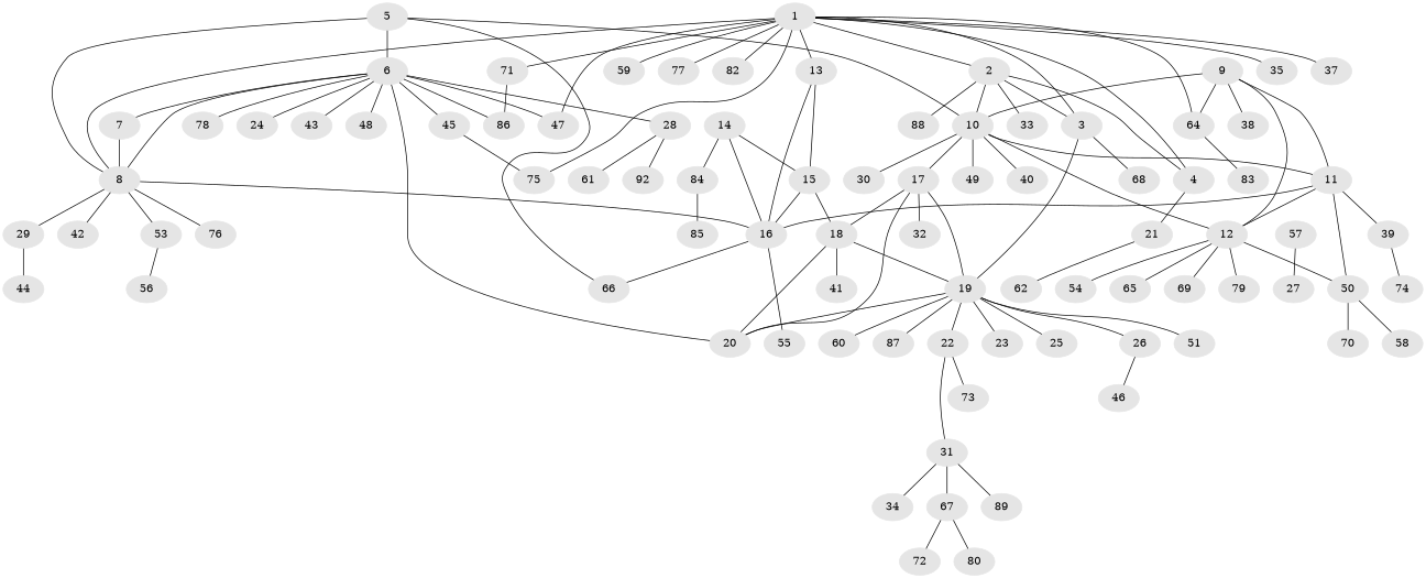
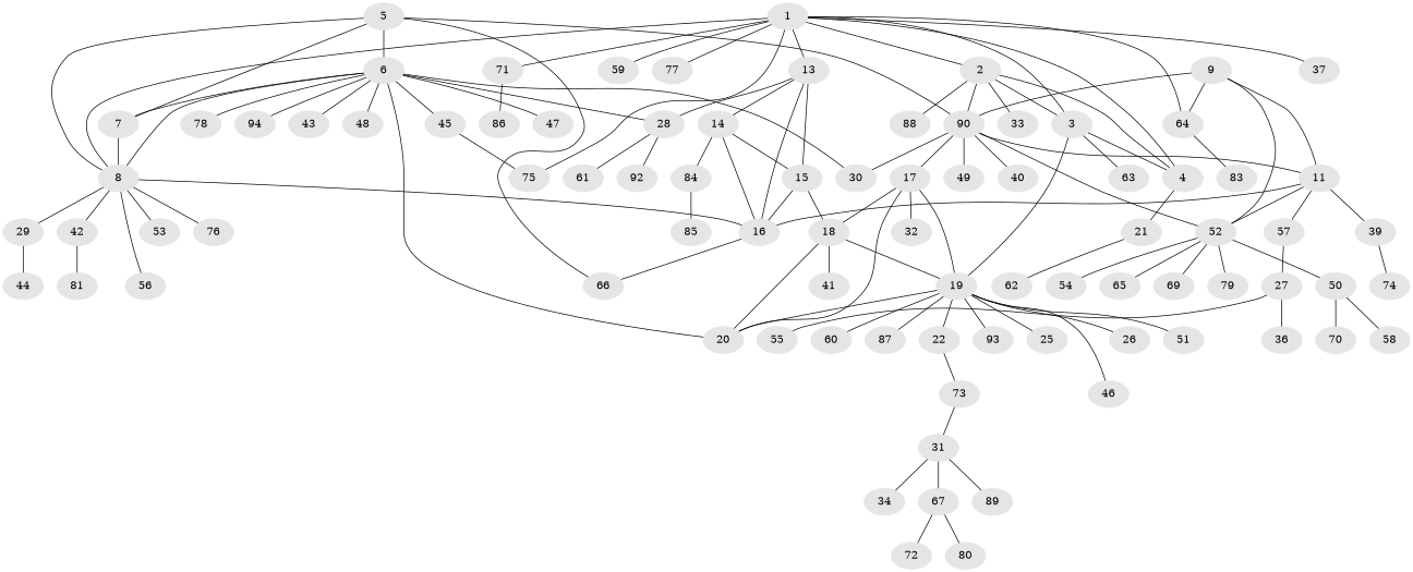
  graph {
    node [color=gray90 style=filled]
    1
    2
    3
    4
    8
    13
-   35
    37
    47
    59
    64
    71
    75
    77
-   82
-   10
+   10 [label=90]
    33
    88
    19
-   63 [label=68]
+   63
    21
    16
    29
    42
    53
    56
    76
    28
    14
    15
    83
    86
    30
    11
-   12
+   12 [label=52]
    17
    40
    49
    20
    22
-   23
+   23 [label=93]
    25
    26
    46
    51
    60
    87
    62
    5
    6
    7
    66
-   24
+   24 [label=94]
    43
    45
    48
    78
    n58 [label=92]
    61
    55
    44
+   81
    9
-   38
    39
    57
    50
    54
    65
    69
    79
    18
    32
    27
+   36
    74
    58
    70
    84
    85
    41
    31
    73
    34
    67
    89
    72
    80
    1 -- 2
    1 -- 3
    1 -- 4
    1 -- 8
    1 -- 13
-   1 -- 35
    1 -- 37
-   1 -- 47
    1 -- 59
    1 -- 64
    1 -- 71
    1 -- 75
    1 -- 77
-   1 -- 82
    2 -- 3
    2 -- 4
    2 -- 10
    2 -- 33
    2 -- 88
+   3 -- 4
    3 -- 19
    3 -- 63
    4 -- 21
    8 -- 16
    8 -- 29
    8 -- 42
    8 -- 53
-   53 -- 56
+   8 -- 56
    8 -- 76
    13 -- 16
+   13 -- 28
+   13 -- 14
    13 -- 15
    64 -- 83
    71 -- 86
    10 -- 30
    10 -- 11
    10 -- 12
    10 -- 17
    10 -- 40
    10 -- 49
    19 -- 20
    19 -- 22
    19 -- 23
    19 -- 25
    19 -- 26
-   26 -- 46
+   19 -- 46
    19 -- 51
    19 -- 60
    19 -- 87
    21 -- 62
    16 -- 66
-   16 -- 55
+   27 -- 55
    29 -- 44
+   42 -- 81
    28 -- n58
    28 -- 61
    14 -- 16
    14 -- 15
    14 -- 84
    15 -- 16
    15 -- 18
    11 -- 16
    11 -- 12
    11 -- 39
-   11 -- 50
+   11 -- 57
    12 -- 50
    12 -- 54
    12 -- 65
    12 -- 69
    12 -- 79
    17 -- 19
    17 -- 20
    17 -- 18
    17 -- 32
-   22 -- 31
+   73 -- 31
    22 -- 73
    5 -- 8
    5 -- 10
    5 -- 6
+   5 -- 7
    5 -- 66
    6 -- 8
    6 -- 47
    6 -- 28
-   6 -- 86
+   6 -- 30
    6 -- 20
    6 -- 7
    6 -- 24
    6 -- 43
    6 -- 45
    6 -- 48
    6 -- 78
    7 -- 8
    45 -- 75
    9 -- 64
    9 -- 10
    9 -- 11
    9 -- 12
-   9 -- 38
    39 -- 74
    57 -- 27
    50 -- 58
    50 -- 70
    18 -- 19
    18 -- 20
    18 -- 41
+   27 -- 36
    84 -- 85
    31 -- 34
    31 -- 67
    31 -- 89
    67 -- 72
    67 -- 80
  }
